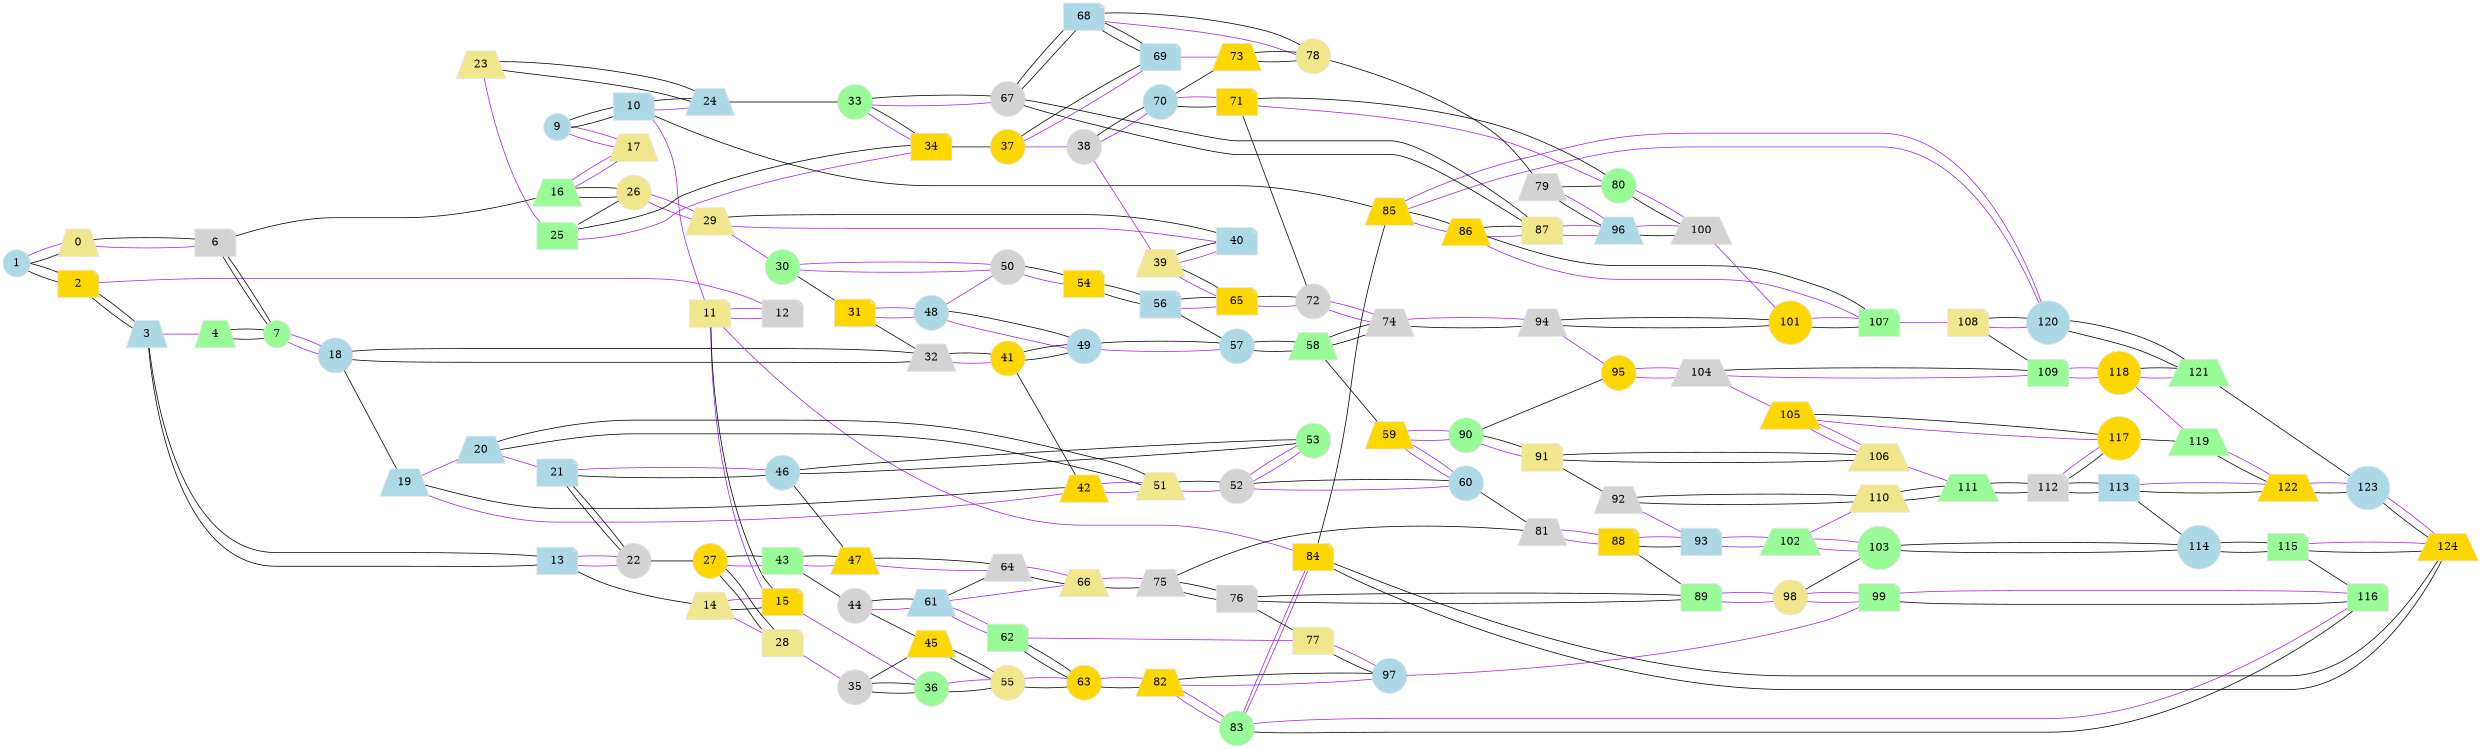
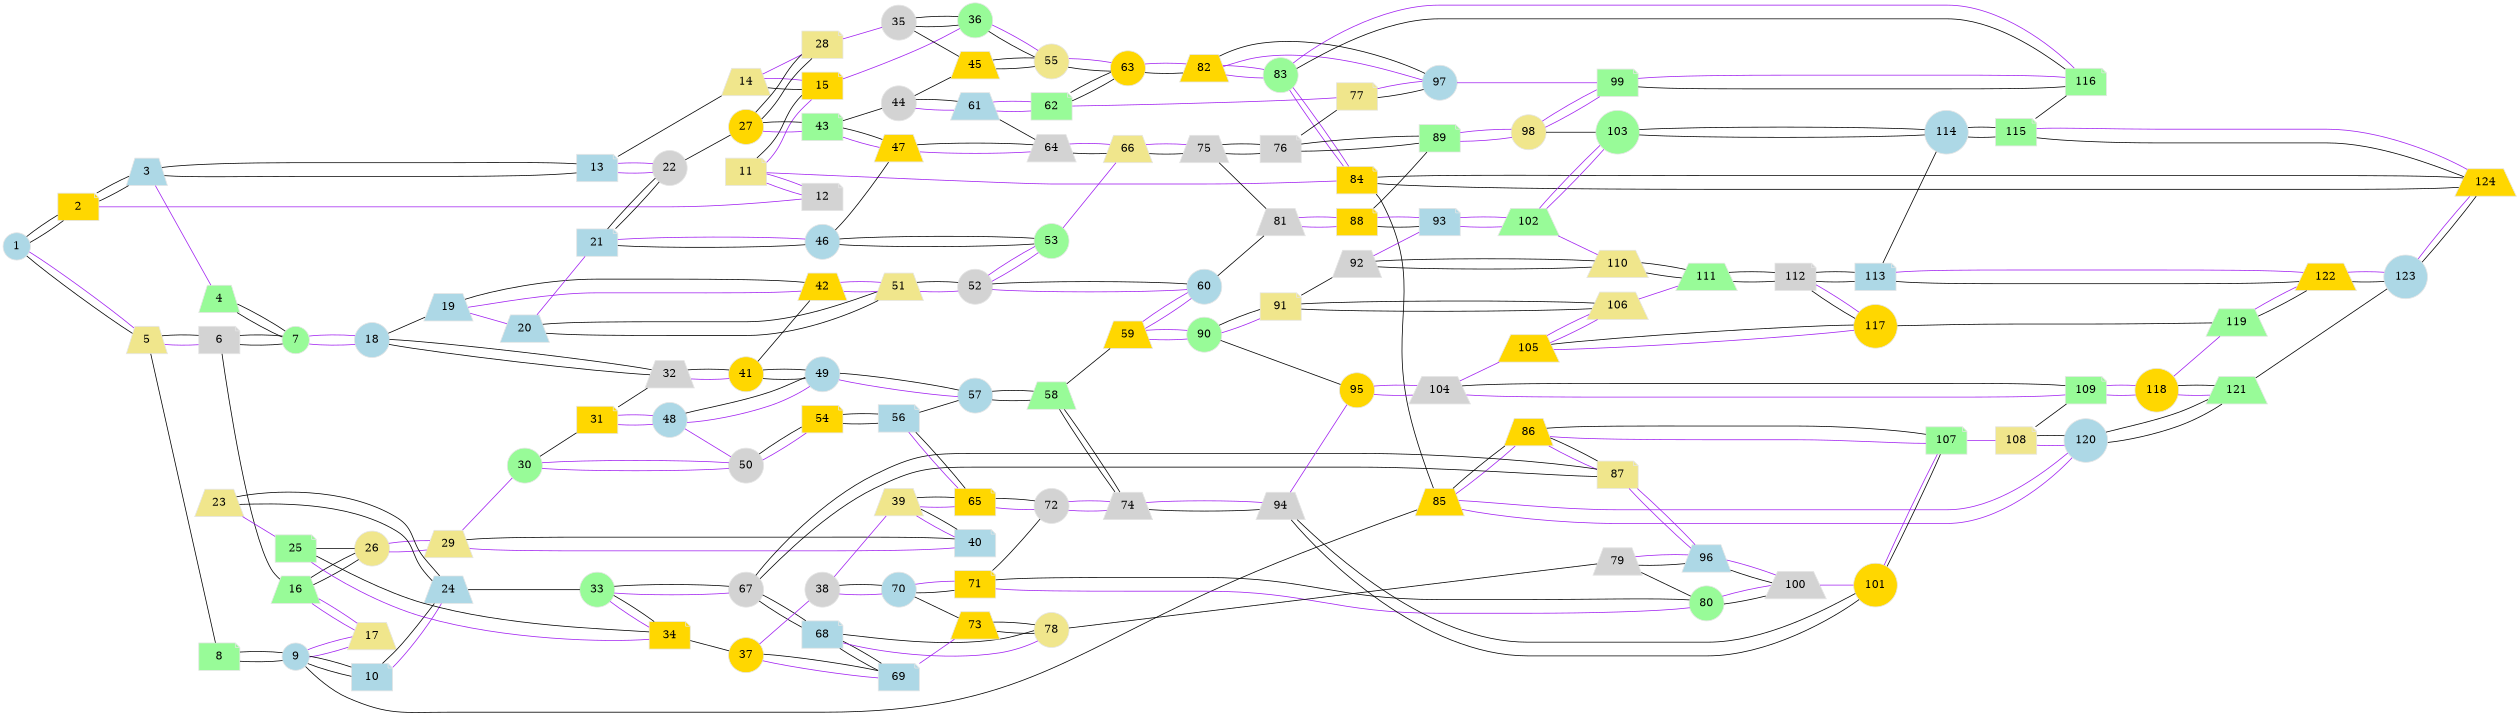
  graph {
    rankdir=LR
    node [color=gray90 fillcolor=lightblue shape=trapezium style=filled]
    edge [color=black]
    1 [shape=circle]
    2 [fillcolor=gold shape=note]
-   5 [fillcolor=khaki label=0]
+   5 [fillcolor=khaki]
    3
    12 [fillcolor=lightgrey shape=note]
    6 [fillcolor=lightgrey shape=note]
+   8 [fillcolor=palegreen shape=note]
    4 [fillcolor=palegreen]
    13 [shape=note]
    7 [fillcolor=palegreen shape=circle]
    14 [fillcolor=khaki]
    22 [fillcolor=lightgrey shape=circle]
    18 [shape=circle]
    16 [fillcolor=palegreen]
    9 [shape=circle]
    17 [fillcolor=khaki]
    26 [fillcolor=khaki shape=circle]
    19
    32 [fillcolor=lightgrey]
    10 [shape=note]
    11 [fillcolor=khaki shape=note]
    24
    85 [fillcolor=gold]
    15 [fillcolor=gold shape=note]
    84 [fillcolor=gold shape=note]
    33 [fillcolor=palegreen shape=circle]
    86 [fillcolor=gold]
    120 [shape=circle]
    36 [fillcolor=palegreen shape=circle]
    124 [fillcolor=gold]
    28 [fillcolor=khaki shape=note]
    27 [fillcolor=gold shape=circle]
    35 [fillcolor=lightgrey shape=circle]
    55 [fillcolor=khaki shape=circle]
    29 [fillcolor=khaki]
    20
    42 [fillcolor=gold]
    41 [fillcolor=gold shape=circle]
    21 [shape=note]
    51 [fillcolor=khaki]
    46 [shape=circle]
    52 [fillcolor=lightgrey shape=circle]
    47 [fillcolor=gold]
    53 [fillcolor=palegreen shape=circle]
    43 [fillcolor=palegreen shape=note]
    23 [fillcolor=khaki]
    25 [fillcolor=palegreen shape=note]
    34 [fillcolor=gold shape=note]
    67 [fillcolor=lightgrey shape=circle]
    37 [fillcolor=gold shape=circle]
    30 [fillcolor=palegreen shape=circle]
    40 [shape=note]
    44 [fillcolor=lightgrey shape=circle]
    45 [fillcolor=gold]
    31 [fillcolor=gold shape=note]
    50 [fillcolor=lightgrey shape=circle]
    48 [shape=circle]
    54 [fillcolor=gold shape=note]
    49 [shape=circle]
    68 [shape=note]
    87 [fillcolor=khaki shape=note]
    38 [fillcolor=lightgrey shape=circle]
    69 [shape=note]
    63 [fillcolor=gold shape=circle]
    39 [fillcolor=khaki]
    70 [shape=circle]
    73 [fillcolor=gold]
    65 [fillcolor=gold shape=note]
    71 [fillcolor=gold shape=note]
    72 [fillcolor=lightgrey shape=circle]
    56 [shape=note]
    57 [shape=circle]
    61
    64 [fillcolor=lightgrey]
    62 [fillcolor=palegreen shape=note]
    66 [fillcolor=khaki]
    58 [fillcolor=palegreen]
    60 [shape=circle]
    81 [fillcolor=lightgrey]
    75 [fillcolor=lightgrey]
    82 [fillcolor=gold]
    59 [fillcolor=gold]
    74 [fillcolor=lightgrey]
    90 [fillcolor=palegreen shape=circle]
    94 [fillcolor=lightgrey]
    91 [fillcolor=khaki shape=note]
    95 [fillcolor=gold shape=circle]
    88 [fillcolor=gold shape=note]
    77 [fillcolor=khaki shape=note]
    97 [shape=circle]
    83 [fillcolor=palegreen shape=circle]
    76 [fillcolor=lightgrey shape=note]
    78 [fillcolor=khaki shape=circle]
    96
    79 [fillcolor=lightgrey]
    80 [fillcolor=palegreen shape=circle]
    100 [fillcolor=lightgrey]
    101 [fillcolor=gold shape=circle]
    89 [fillcolor=palegreen shape=note]
    98 [fillcolor=khaki shape=circle]
    99 [fillcolor=palegreen shape=note]
    93 [shape=note]
    116 [fillcolor=palegreen shape=note]
    107 [fillcolor=palegreen shape=note]
    121 [fillcolor=palegreen]
    108 [fillcolor=khaki shape=note]
    102 [fillcolor=palegreen]
    103 [fillcolor=palegreen shape=circle]
    92 [fillcolor=lightgrey]
    106 [fillcolor=khaki]
    104 [fillcolor=lightgrey]
    110 [fillcolor=khaki]
    111 [fillcolor=palegreen]
    105 [fillcolor=gold]
    109 [fillcolor=palegreen shape=note]
    114 [shape=circle]
    115 [fillcolor=palegreen shape=note]
    117 [fillcolor=gold shape=circle]
    118 [fillcolor=gold shape=circle]
    119 [fillcolor=palegreen]
    112 [fillcolor=lightgrey shape=note]
    113 [shape=note]
    122 [fillcolor=gold]
    123 [shape=circle]
    1 -- 2
    1 -- 2
    1 -- 5
    1 -- 5 [color=purple]
    2 -- 3
    2 -- 3
    2 -- 12 [color=purple]
    5 -- 6 [color=purple]
    5 -- 6
+   5 -- 8
    3 -- 4 [color=purple]
    3 -- 13
    3 -- 13
    6 -- 7
    6 -- 7
    6 -- 16
+   8 -- 9
+   8 -- 9
    4 -- 7
    4 -- 7
    13 -- 14
    13 -- 22 [color=purple]
    13 -- 22 [color=purple]
    7 -- 18 [color=purple]
    7 -- 18 [color=purple]
    14 -- 15
    14 -- 15 [color=purple]
    14 -- 28 [color=purple]
    22 -- 27
    18 -- 19
    18 -- 32
    18 -- 32
    16 -- 17 [color=purple]
    16 -- 17 [color=purple]
    16 -- 26
    16 -- 26
    9 -- 17 [color=purple]
    9 -- 17 [color=purple]
    9 -- 10
    9 -- 10
    26 -- 29 [color=purple]
    26 -- 29 [color=purple]
    19 -- 20 [color=purple]
    19 -- 42 [color=purple]
    19 -- 42
    32 -- 41 [color=purple]
    32 -- 41
-   10 -- 11 [color=purple]
    10 -- 24 [color=purple]
    10 -- 24
-   10 -- 85
+   9 -- 85
    11 -- 12 [color=purple]
    11 -- 12 [color=purple]
    11 -- 15 [color=purple]
    11 -- 15
    11 -- 84 [color=purple]
    24 -- 33
    85 -- 86 [color=purple]
    85 -- 86
    85 -- 120 [color=purple]
    85 -- 120 [color=purple]
    15 -- 36 [color=purple]
    84 -- 85
    84 -- 124
    84 -- 124
    33 -- 34 [color=purple]
    33 -- 34
    33 -- 67 [color=purple]
    33 -- 67
    86 -- 87 [color=purple]
    86 -- 87
    86 -- 107 [color=purple]
    86 -- 107
    120 -- 121
    120 -- 121
    36 -- 55
    36 -- 55 [color=purple]
    28 -- 35 [color=purple]
    27 -- 28
    27 -- 28
    27 -- 43 [color=purple]
    27 -- 43
    35 -- 36
    35 -- 36
    35 -- 45
    55 -- 63
    55 -- 63 [color=purple]
    29 -- 30 [color=purple]
    29 -- 40 [color=purple]
    29 -- 40
    20 -- 21 [color=purple]
    20 -- 51
    20 -- 51
    42 -- 51 [color=purple]
    42 -- 51 [color=purple]
    41 -- 42
    41 -- 49
    41 -- 49
    21 -- 22
    21 -- 22
    21 -- 46
    21 -- 46 [color=purple]
    51 -- 52 [color=purple]
    51 -- 52
    46 -- 47
    46 -- 53
    46 -- 53
    52 -- 53 [color=purple]
    52 -- 53 [color=purple]
    52 -- 60 [color=purple]
    52 -- 60
    47 -- 64 [color=purple]
    47 -- 64
-   61 -- 66 [color=purple]
+   53 -- 66 [color=purple]
    43 -- 47 [color=purple]
    43 -- 47
    43 -- 44
    23 -- 24
    23 -- 24
    23 -- 25 [color=purple]
    25 -- 26
    25 -- 34 [color=purple]
    25 -- 34
    34 -- 37
    67 -- 68
    67 -- 68
    67 -- 87
    67 -- 87
    37 -- 38 [color=purple]
    37 -- 69 [color=purple]
    37 -- 69
    30 -- 31
    30 -- 50 [color=purple]
    30 -- 50 [color=purple]
    44 -- 45
    44 -- 61 [color=purple]
    44 -- 61
    45 -- 55
    45 -- 55
    31 -- 32
    31 -- 48 [color=purple]
    31 -- 48 [color=purple]
    50 -- 54 [color=purple]
    50 -- 54
    48 -- 50 [color=purple]
    48 -- 49 [color=purple]
    48 -- 49
    54 -- 56
    54 -- 56
    49 -- 57 [color=purple]
    49 -- 57
    68 -- 69
    68 -- 69
    68 -- 78 [color=purple]
    68 -- 78
    87 -- 96 [color=purple]
    87 -- 96 [color=purple]
    38 -- 39 [color=purple]
    38 -- 70 [color=purple]
    38 -- 70
    69 -- 73 [color=purple]
    63 -- 82
    63 -- 82 [color=purple]
    39 -- 40 [color=purple]
    39 -- 40
    39 -- 65 [color=purple]
    39 -- 65
    70 -- 73
    70 -- 71
    70 -- 71 [color=purple]
    73 -- 78
    73 -- 78
    65 -- 72 [color=purple]
    65 -- 72
    71 -- 72
    71 -- 80 [color=purple]
    71 -- 80
    72 -- 74 [color=purple]
    72 -- 74 [color=purple]
    56 -- 65 [color=purple]
    56 -- 65
    56 -- 57
    57 -- 58
    57 -- 58
    61 -- 64
    61 -- 62 [color=purple]
    61 -- 62 [color=purple]
    64 -- 66
    64 -- 66 [color=purple]
    62 -- 63
    62 -- 63
    62 -- 77 [color=purple]
    66 -- 75
    66 -- 75 [color=purple]
    58 -- 59
    58 -- 74
    58 -- 74
    60 -- 81
    81 -- 88 [color=purple]
    81 -- 88 [color=purple]
    75 -- 81
    75 -- 76
    75 -- 76
    82 -- 97 [color=purple]
    82 -- 97
    82 -- 83 [color=purple]
    82 -- 83 [color=purple]
    59 -- 60 [color=purple]
    59 -- 60 [color=purple]
    59 -- 90 [color=purple]
    59 -- 90 [color=purple]
    74 -- 94
    74 -- 94 [color=purple]
    90 -- 91 [color=purple]
    90 -- 91
    90 -- 95
    94 -- 95 [color=purple]
    94 -- 101
    94 -- 101
    91 -- 92
    91 -- 106
    91 -- 106
    95 -- 104 [color=purple]
    95 -- 104 [color=purple]
    88 -- 89
    88 -- 93
    88 -- 93 [color=purple]
    77 -- 97
    77 -- 97 [color=purple]
    97 -- 99 [color=purple]
    83 -- 84 [color=purple]
    83 -- 84 [color=purple]
    83 -- 116
    83 -- 116 [color=purple]
    76 -- 77
    76 -- 89
    76 -- 89
    78 -- 79
    96 -- 100
    96 -- 100 [color=purple]
    79 -- 96
    79 -- 96 [color=purple]
    79 -- 80
    80 -- 100
    80 -- 100 [color=purple]
    100 -- 101 [color=purple]
    101 -- 107
    101 -- 107 [color=purple]
    89 -- 98 [color=purple]
    89 -- 98 [color=purple]
    98 -- 99 [color=purple]
    98 -- 99 [color=purple]
    98 -- 103
    99 -- 116
    99 -- 116 [color=purple]
    93 -- 102 [color=purple]
    93 -- 102 [color=purple]
    107 -- 108 [color=purple]
    121 -- 123
    108 -- 120 [color=purple]
    108 -- 120
    108 -- 109
    102 -- 103 [color=purple]
    102 -- 103 [color=purple]
    102 -- 110 [color=purple]
    103 -- 114
    103 -- 114
    92 -- 93 [color=purple]
    92 -- 110
    92 -- 110
    106 -- 111 [color=purple]
    104 -- 105 [color=purple]
    104 -- 109 [color=purple]
    104 -- 109
    110 -- 111
    110 -- 111
    111 -- 112
    111 -- 112
    105 -- 106 [color=purple]
    105 -- 106 [color=purple]
    105 -- 117 [color=purple]
    105 -- 117
    109 -- 118 [color=purple]
    109 -- 118 [color=purple]
    114 -- 115
    114 -- 115
    115 -- 124
    115 -- 124 [color=purple]
    115 -- 116
    117 -- 119
    118 -- 121 [color=purple]
    118 -- 121
    118 -- 119 [color=purple]
    119 -- 122
    119 -- 122 [color=purple]
    112 -- 117
    112 -- 117 [color=purple]
    112 -- 113
    112 -- 113
    113 -- 114
    113 -- 122
    113 -- 122 [color=purple]
    122 -- 123
    122 -- 123 [color=purple]
    123 -- 124
    123 -- 124 [color=purple]
  }
